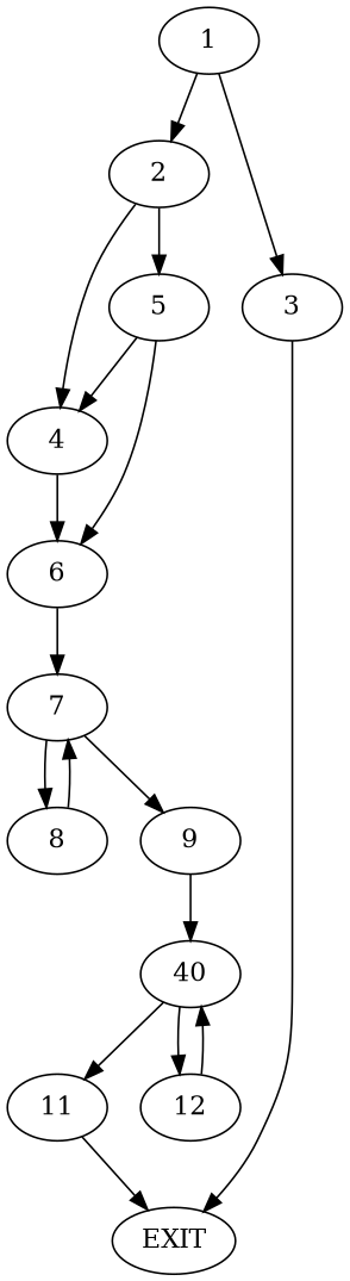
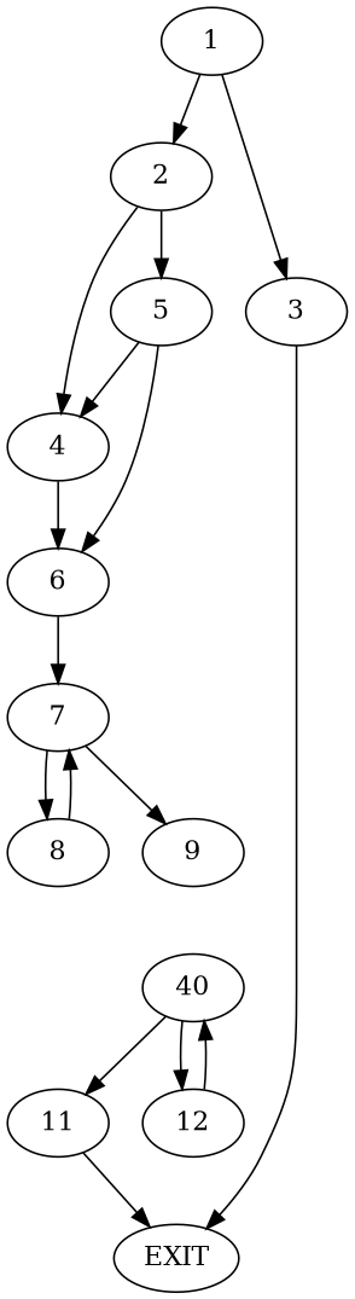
  digraph {
    1
    2
    3
    n4 [label=EXIT]
    4
    5
    6
    7
    8
    9
    n11 [label=40]
    11
    12
    1 -> 2
    1 -> 3
    2 -> 4
    2 -> 5
    3 -> n4
    4 -> 6
    5 -> 4
    5 -> 6
    6 -> 7
    7 -> 8
    7 -> 9
    8 -> 7
-   9 -> n11
    n11 -> 11
    n11 -> 12
    11 -> n4
    12 -> n11
  }
